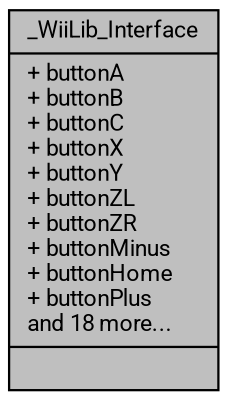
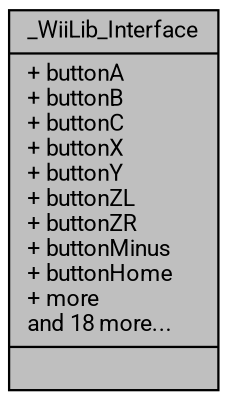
  digraph {
    fontname=Roboto
-   n1 [color=black fillcolor=grey75 fontcolor=black fontname=Roboto fontsize=10 height=0.2 label="{_WiiLib_Interface\n|+ buttonA\l+ buttonB\l+ buttonC\l+ buttonX\l+ buttonY\l+ buttonZL\l+ buttonZR\l+ buttonMinus\l+ buttonHome\l+ buttonPlus\land 18 more...\l|}" shape=record style=filled width=0.4]
+   n1 [color=black fillcolor=grey75 fontcolor=black fontname=Roboto fontsize=10 height=0.2 label="{_WiiLib_Interface\n|+ buttonA\l+ buttonB\l+ buttonC\l+ buttonX\l+ buttonY\l+ buttonZL\l+ buttonZR\l+ buttonMinus\l+ buttonHome\l+ more\land 18 more...\l|}" shape=record style=filled width=0.4]
  }
